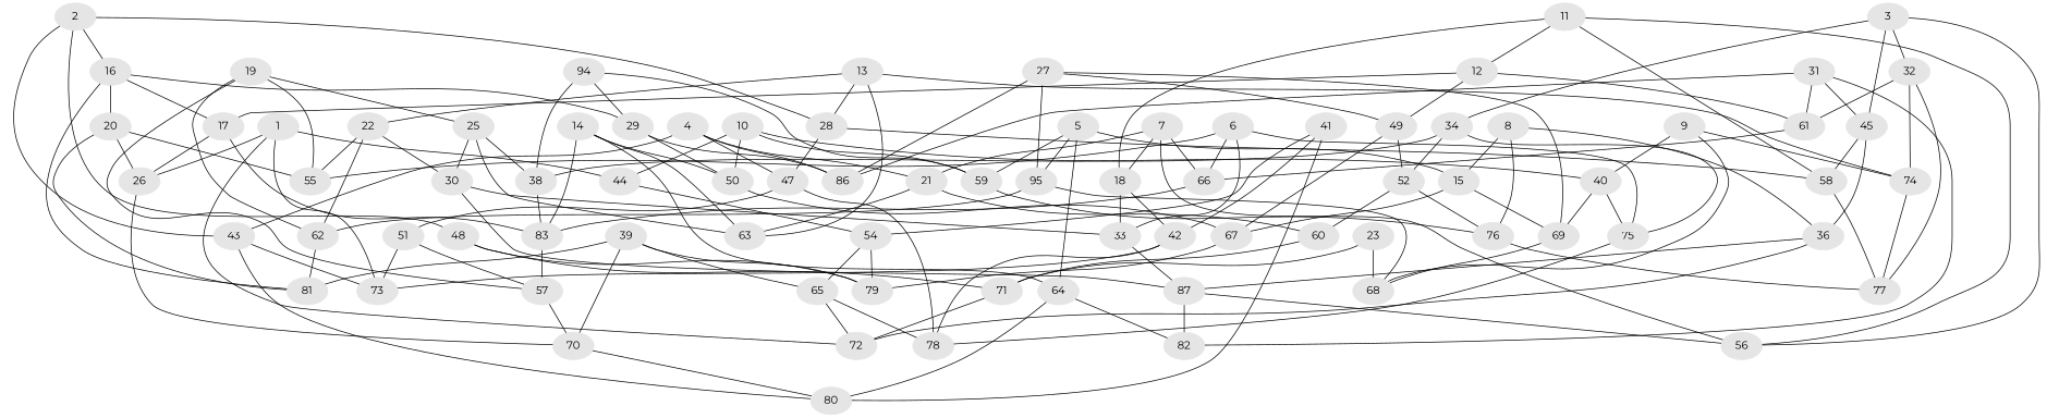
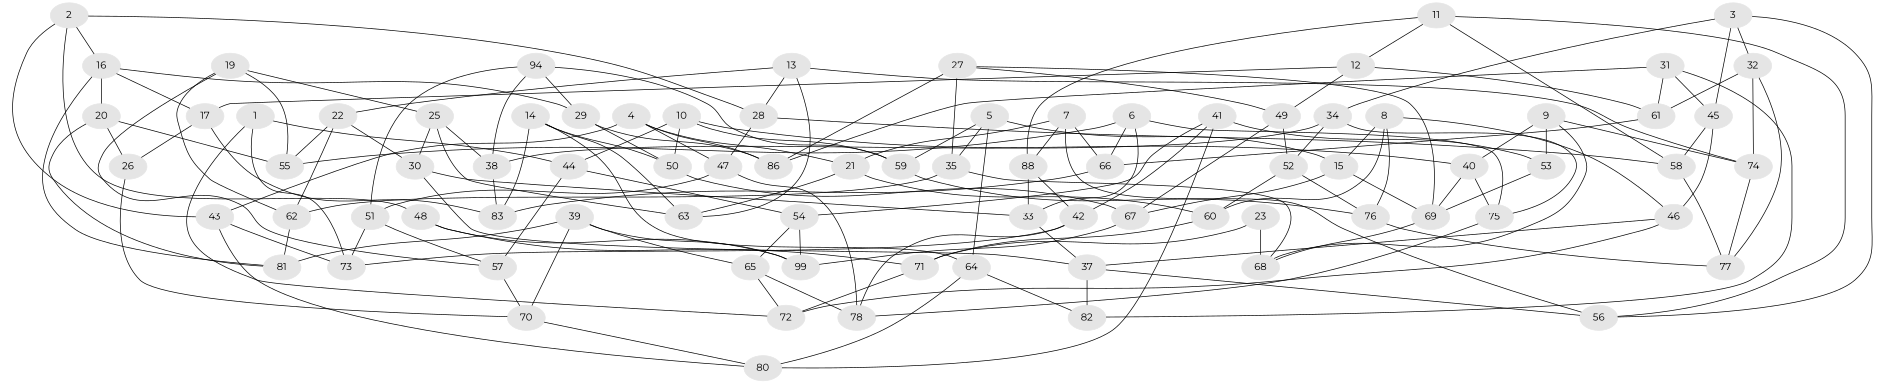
  graph {
    fontname=Montserrat
    node [color=gray90 fontname=Montserrat style=filled]
    edge [fontname=Montserrat]
    1
    26
    44
    72
    73
    70
    57
    54
    2
    16
    28
    43
    48
    17
    20
    81
    29
    47
    58
    80
    71
-   79
+   79 [label=99]
    3
    32
    34
    45
    56
    74
    61
    77
    75
    38
    52
-   46 [label=36]
+   46
    4
    21
    n37 [label=86]
    60
    63
    51
    78
    5
    15
-   35 [label=95]
+   35
    59
    64
    67
    69
    68
    62
    76
    82
    6
    33
    55
    66
-   37 [label=87]
+   37
    83
    7
-   18
+   18 [label=88]
    42
    8
    9
    40
+   53
    10
    50
    11
    12
    49
    13
    22
    30
    14
    19
    25
    23
    n78 [label=94]
    27
    31
    39
    65
    41
-   1 -- 26
    1 -- 44
    1 -- 72
    1 -- 73
    26 -- 70
-   83 -- 57
+   44 -- 57
    44 -- 54
    70 -- 80
    57 -- 70
    54 -- 79
    54 -- 65
    2 -- 16
    2 -- 28
    2 -- 43
    2 -- 48
    16 -- 17
    16 -- 20
    16 -- 81
    16 -- 29
    28 -- 47
    28 -- 58
    43 -- 73
    43 -- 80
    48 -- 71
    48 -- 79
    17 -- 26
    17 -- 83
    20 -- 26
    20 -- 81
    20 -- 55
    29 -- n37
    29 -- 50
    47 -- 51
    47 -- 78
    58 -- 77
    71 -- 72
    3 -- 32
    3 -- 34
    3 -- 45
    3 -- 56
    32 -- 74
    32 -- 61
    32 -- 77
    34 -- 75
    34 -- 38
    34 -- 52
    45 -- 58
    45 -- 46
    74 -- 77
    61 -- 66
    75 -- 78
    38 -- 83
    52 -- 60
    52 -- 76
    46 -- 72
    46 -- 37
    4 -- 43
    4 -- 47
    4 -- 21
    4 -- n37
    21 -- 60
    21 -- 63
    60 -- 71
    51 -- 73
    51 -- 57
    5 -- 15
    5 -- 35
    5 -- 59
    5 -- 64
    15 -- 67
    15 -- 69
    35 -- 68
    35 -- 62
    59 -- 76
    64 -- 80
    64 -- 82
    67 -- 79
    69 -- 68
    62 -- 81
    76 -- 77
    6 -- 75
    6 -- 33
    6 -- 55
    6 -- 66
    33 -- 37
    66 -- 83
    37 -- 56
    37 -- 82
    7 -- 56
    7 -- 21
    7 -- 66
    7 -- 18
    18 -- 33
    18 -- 42
    42 -- 73
    42 -- 78
    8 -- 46
+   8 -- 60
    8 -- 15
    8 -- 76
    9 -- 74
    9 -- 68
    9 -- 40
+   9 -- 53
    40 -- 75
    40 -- 69
+   53 -- 69
    10 -- 44
    10 -- 59
    10 -- 40
    10 -- 50
    50 -- 67
    11 -- 58
    11 -- 56
    11 -- 18
    11 -- 12
    12 -- 17
    12 -- 61
    12 -- 49
    49 -- 52
    49 -- 67
    13 -- 28
    13 -- 74
    13 -- 63
    13 -- 22
    22 -- 62
    22 -- 55
    22 -- 30
    30 -- 33
    30 -- 37
    14 -- 63
    14 -- 64
    14 -- 83
    14 -- 50
    19 -- 57
    19 -- 62
    19 -- 55
    19 -- 25
    25 -- 38
    25 -- 63
    25 -- 30
    23 -- 71
    23 -- 68
    n78 -- 29
    n78 -- 38
+   n78 -- 51
    n78 -- 59
    27 -- n37
    27 -- 35
    27 -- 69
    27 -- 49
    31 -- 45
    31 -- 61
    31 -- n37
    31 -- 82
    39 -- 70
    39 -- 81
    39 -- 79
    39 -- 65
    65 -- 72
    65 -- 78
    41 -- 54
    41 -- 80
    41 -- 42
+   41 -- 53
  }
